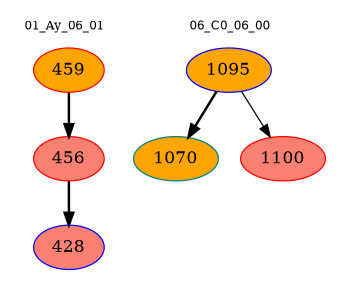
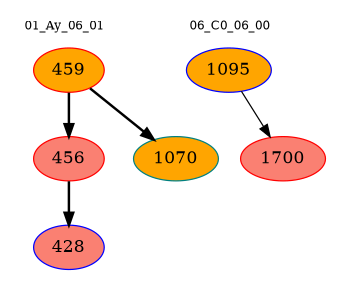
  digraph {
    node [color=red fillcolor=salmon style=filled]
    edge [color=black style=bold]
    n1 [label=456]
    n2 [color=blue label=428]
    n3 [fillcolor=orange label=459]
    n4 [color=blue fillcolor=orange label=1095]
    n5 [color=teal fillcolor=orange label=1070]
-   n6 [label=1100]
+   n6 [label=1700]
    subgraph cluster_1 {
      color=white
      fontsize=10
      label="01_Ay_06_01"
      n1
      n2
      n3
    }
    subgraph cluster_2 {
      color=white
      fontsize=10
      label="06_C0_06_00"
      n4
      n5
      n6
    }
    n1 -> n2
    n3 -> n1
-   n4 -> n5
+   n3 -> n5
    n4 -> n6 [style=solid]
  }
